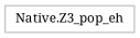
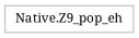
  digraph {
    rankdir=LR
    fontname="Noto Serif"
-   n1 [color=grey75 fillcolor=white fontname="Noto Serif" fontsize=10 height=0.2 label="Native.Z3_pop_eh" shape=record style=filled width=0.4]
+   n1 [color=grey75 fillcolor=white fontname="Noto Serif" fontsize=10 height=0.2 label="Native.Z9_pop_eh" shape=record style=filled width=0.4]
  }
